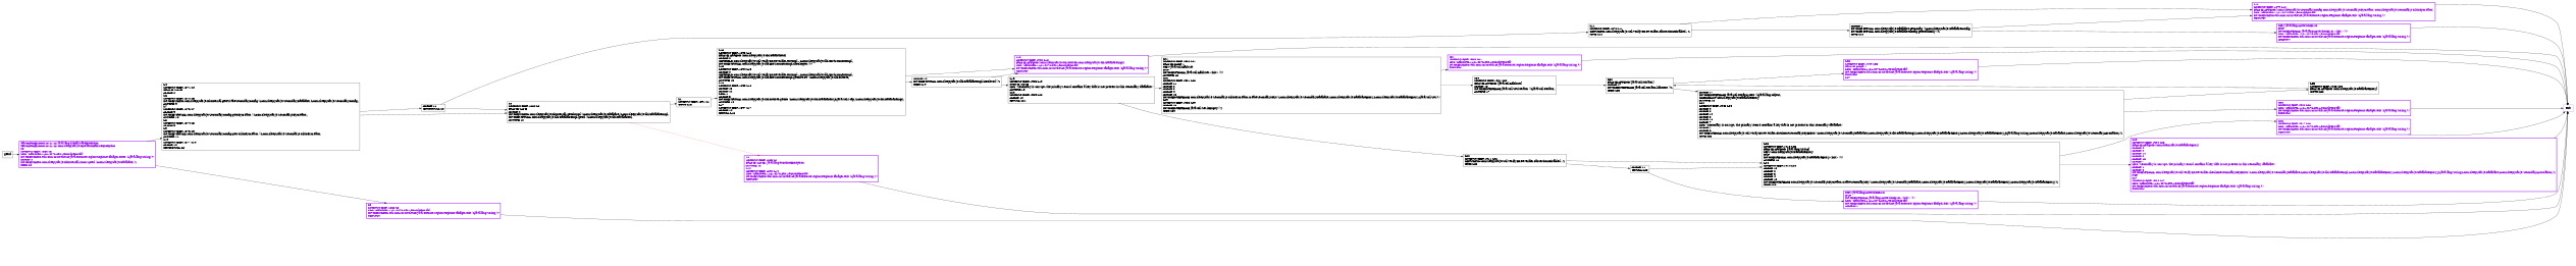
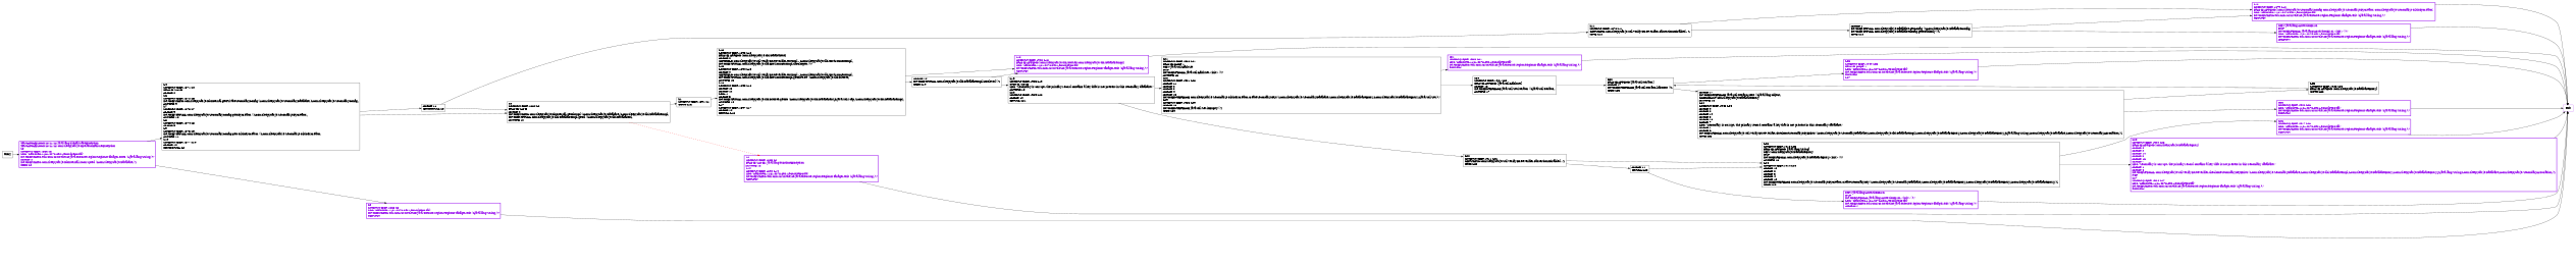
  digraph {
    rankdir=LR
    node [shape=record]
    n1 [label="L19\lLINENUMBER 1905 L19\lFRAME SAME\lLDC \"Secondary is corrupt: the primary record contains a key that is not present in this secondary database.\"\lASTORE 15\lL20\lLINENUMBER 1909 L20\lALOAD 10\lIFNULL L21\l"]
    n2 [label="L21\lLINENUMBER 1930 L21\lFRAME CHOP 1\lNEW java/util/HashSet\lDUP\lINVOKESPECIAL java/util/HashSet.\<init\> ()V\lASTORE 16\lL28\lLINENUMBER 1931 L28\lALOAD 11\lALOAD 2\lALOAD 3\lALOAD 4\lALOAD 16\lINVOKEINTERFACE com/sleepycat/je/SecondaryMultiKeyCreator.createSecondaryKeys (Lcom/sleepycat/je/SecondaryDatabase;Lcom/sleepycat/je/DatabaseEntry;Lcom/sleepycat/je/DatabaseEntry;Ljava/util/Set;)V\lL29\lLINENUMBER 1933 L29\lALOAD 16\lINVOKEINTERFACE java/util/Set.isEmpty ()Z\lIFEQ L30\l"]
    n3 [label="L22\lLINENUMBER 1911 L22\lGETSTATIC com/sleepycat/je/util/verify/BtreeVerifier.$assertionsDisabled : Z\lIFNE L23\l"]
    n4 [color=purple fontcolor=purple label="L31\lLINENUMBER 1935 L31\lLDC \"6ef80b93-1161-4278-8e21-93c2d09334fd\"\lINVOKESTATIC edu/cmu/cs/mvelezce/java/execute/region/RegionsManager.exit (Ljava/lang/String;)V\lRETURN\l" penwidth=3]
    n5 [label="L30\lLINENUMBER 1941 L30\lFRAME APPEND [java/util/HashSet]\lALOAD 16\lINVOKEINTERFACE java/util/Set.iterator ()Ljava/util/Iterator;\lASTORE 17\l"]
    n6 [label="ALOAD 11\lIFNULL L23\l"]
    n7 [label="L23\lLINENUMBER 1913 L23\lFRAME APPEND [java/lang/String]\lNEW com/sleepycat/je/DatabaseEntry\lDUP\lINVOKESPECIAL com/sleepycat/je/DatabaseEntry.\<init\> ()V\lASTORE 16\lL24\lLINENUMBER 1914 L24\lALOAD 10\lALOAD 2\lALOAD 3\lALOAD 4\lALOAD 16\lINVOKEINTERFACE com/sleepycat/je/SecondaryKeyCreator.createSecondaryKey (Lcom/sleepycat/je/SecondaryDatabase;Lcom/sleepycat/je/DatabaseEntry;Lcom/sleepycat/je/DatabaseEntry;Lcom/sleepycat/je/DatabaseEntry;)Z\lIFNE L25\l"]
    n8 [color=purple fontcolor=purple label="NEW java/lang/AssertionError\lDUP\lINVOKESPECIAL java/lang/AssertionError.\<init\> ()V\lLDC \"6ef80b93-1161-4278-8e21-93c2d09334fd\"\lINVOKESTATIC edu/cmu/cs/mvelezce/java/execute/region/RegionsManager.exit (Ljava/lang/String;)V\lATHROW\l" penwidth=3]
    exit [color=purple]
    n10 [color=purple fontcolor=purple label="L26\lLINENUMBER 1917 L26\lLDC \"6ef80b93-1161-4278-8e21-93c2d09334fd\"\lINVOKESTATIC edu/cmu/cs/mvelezce/java/execute/region/RegionsManager.exit (Ljava/lang/String;)V\lRETURN\l" penwidth=3]
    n11 [color=purple fontcolor=purple label="L25\lLINENUMBER 1920 L25\lFRAME APPEND [com/sleepycat/je/DatabaseEntry]\lALOAD 0\lALOAD 2\lALOAD 14\lALOAD 3\lALOAD 16\lLLOAD 7\lLDC \"Secondary is corrupt: the primary record contains a key that is not present in this secondary database.\"\lALOAD 1\lALOAD 6\lINVOKESPECIAL com/sleepycat/je/util/verify/BtreeVerifier.checkOneSecondaryKeyExists (Lcom/sleepycat/je/SecondaryDatabase;Lcom/sleepycat/je/dbi/DatabaseImpl;Lcom/sleepycat/je/DatabaseEntry;Lcom/sleepycat/je/DatabaseEntry;JLjava/lang/String;Lcom/sleepycat/je/Database;Lcom/sleepycat/je/SecondaryAssociation;)Z\lPOP\lL27\lLINENUMBER 1924 L27\lLDC \"6ef80b93-1161-4278-8e21-93c2d09334fd\"\lINVOKESTATIC edu/cmu/cs/mvelezce/java/execute/region/RegionsManager.exit (Ljava/lang/String;)V\lRETURN\l" penwidth=3]
    n12 [label="L1\lLINENUMBER 1891 L1\lGOTO L13\l"]
    n13 [label="L13\lLINENUMBER 1893 L13\lFRAME APPEND [com/sleepycat/je/dbi/DatabaseId]\lALOAD 0\lGETFIELD com/sleepycat/je/util/verify/BtreeVerifier.envImpl : Lcom/sleepycat/je/dbi/EnvironmentImpl;\lINVOKEVIRTUAL com/sleepycat/je/dbi/EnvironmentImpl.checkOpen ()V\lL15\lLINENUMBER 1894 L15\lALOAD 0\lGETFIELD com/sleepycat/je/util/verify/BtreeVerifier.envImpl : Lcom/sleepycat/je/dbi/EnvironmentImpl;\lINVOKEVIRTUAL com/sleepycat/je/dbi/EnvironmentImpl.getDbTree ()Lcom/sleepycat/je/dbi/DbTree;\lASTORE 13\lL16\lLINENUMBER 1895 L16\lALOAD 13\lALOAD 12\lLDC -1\lALOAD 5\lINVOKEVIRTUAL com/sleepycat/je/dbi/DbTree.getDb (Lcom/sleepycat/je/dbi/DatabaseId;JLjava/util/Map;)Lcom/sleepycat/je/dbi/DatabaseImpl;\lASTORE 14\lL17\lLINENUMBER 1897 L17\lALOAD 14\lIFNULL L18\l"]
    n14 [color=purple fontcolor=purple label="L18\lLINENUMBER 1902 L18\lFRAME APPEND [com/sleepycat/je/dbi/DbTree com/sleepycat/je/dbi/DatabaseImpl]\lLDC \"6ef80b93-1161-4278-8e21-93c2d09334fd\"\lINVOKESTATIC edu/cmu/cs/mvelezce/java/execute/region/RegionsManager.exit (Ljava/lang/String;)V\lRETURN\l" penwidth=3]
    n15 [label="ALOAD 14\lINVOKEVIRTUAL com/sleepycat/je/dbi/DatabaseImpl.isDeleted ()Z\lIFEQ L19\l"]
    n16 [label="ALOAD 11\lIFNONNULL L0\l"]
    n17 [label="L11\lLINENUMBER 1878 L11\lGETSTATIC com/sleepycat/je/util/verify/BtreeVerifier.$assertionsDisabled : Z\lIFNE L12\l"]
    n18 [label="L0\lLINENUMBER 1884 L0\lFRAME SAME\lALOAD 2\lINVOKESTATIC com/sleepycat/je/DbInternal.getDbImpl (Lcom/sleepycat/je/Database;)Lcom/sleepycat/je/dbi/DatabaseImpl;\lINVOKEVIRTUAL com/sleepycat/je/dbi/DatabaseImpl.getId ()Lcom/sleepycat/je/dbi/DatabaseId;\lASTORE 12\l"]
    n19 [label="ALOAD 1\lINVOKEVIRTUAL com/sleepycat/je/Database.getConfig ()Lcom/sleepycat/je/DatabaseConfig;\lINVOKEVIRTUAL com/sleepycat/je/DatabaseConfig.getReadOnly ()Z\lIFNE L12\l"]
    n20 [color=purple fontcolor=purple label="L12\lLINENUMBER 1879 L12\lFRAME APPEND [com/sleepycat/je/SecondaryConfig com/sleepycat/je/SecondaryKeyCreator com/sleepycat/je/SecondaryMultiKeyCreator]\lLDC \"6ef80b93-1161-4278-8e21-93c2d09334fd\"\lINVOKESTATIC edu/cmu/cs/mvelezce/java/execute/region/RegionsManager.exit (Ljava/lang/String;)V\lRETURN\l" penwidth=3]
    n21 [color=purple fontcolor=purple label="L2\lLINENUMBER 1885 L2\lFRAME SAME1 java/lang/RuntimeException\lASTORE 13\lL14\lLINENUMBER 1890 L14\lLDC \"6ef80b93-1161-4278-8e21-93c2d09334fd\"\lINVOKESTATIC edu/cmu/cs/mvelezce/java/execute/region/RegionsManager.exit (Ljava/lang/String;)V\lRETURN\l" penwidth=3]
    n22 [color=purple fontcolor=purple label="NEW java/lang/AssertionError\lDUP\lINVOKESPECIAL java/lang/AssertionError.\<init\> ()V\lLDC \"6ef80b93-1161-4278-8e21-93c2d09334fd\"\lINVOKESTATIC edu/cmu/cs/mvelezce/java/execute/region/RegionsManager.exit (Ljava/lang/String;)V\lATHROW\l" penwidth=3]
    n23 [label="L4\lLINENUMBER 1871 L4\lFRAME SAME\lALOAD 2\lL6\lLINENUMBER 1872 L6\lINVOKESTATIC com/sleepycat/je/DbInternal.getPrivateSecondaryConfig (Lcom/sleepycat/je/SecondaryDatabase;)Lcom/sleepycat/je/SecondaryConfig;\lASTORE 9\lL7\lLINENUMBER 1873 L7\lALOAD 9\lINVOKEVIRTUAL com/sleepycat/je/SecondaryConfig.getKeyCreator ()Lcom/sleepycat/je/SecondaryKeyCreator;\lASTORE 10\lL8\lLINENUMBER 1874 L8\lALOAD 9\lL9\lLINENUMBER 1875 L9\lINVOKEVIRTUAL com/sleepycat/je/SecondaryConfig.getMultiKeyCreator ()Lcom/sleepycat/je/SecondaryMultiKeyCreator;\lASTORE 11\lL10\lLINENUMBER 1877 L10\lALOAD 10\lIFNONNULL L0\l"]
    n24 [color=purple fontcolor=purple label="TRYCATCHBLOCK L0 L1 L2 java/lang/IllegalStateException\lTRYCATCHBLOCK L0 L1 L2 com/sleepycat/je/OperationFailureException\lL3\lLINENUMBER 1863 L3\lLDC \"6ef80b93-1161-4278-8e21-93c2d09334fd\"\lINVOKESTATIC edu/cmu/cs/mvelezce/java/execute/region/RegionsManager.enter (Ljava/lang/String;)V\lALOAD 2\lINVOKESTATIC com/sleepycat/je/DbInternal.isCorrupted (Lcom/sleepycat/je/Database;)Z\lIFEQ L4\l" penwidth=3]
    n25 [color=purple fontcolor=purple label="L5\lLINENUMBER 1868 L5\lLDC \"6ef80b93-1161-4278-8e21-93c2d09334fd\"\lINVOKESTATIC edu/cmu/cs/mvelezce/java/execute/region/RegionsManager.exit (Ljava/lang/String;)V\lRETURN\l" penwidth=3]
    n26 [label="L32\lFRAME APPEND [java/util/Iterator]\lALOAD 17\lINVOKEINTERFACE java/util/Iterator.hasNext ()Z\lIFEQ L33\l"]
    n27 [label="L35\lLINENUMBER 1948 L35\lFRAME APPEND [com/sleepycat/je/DatabaseEntry]\lGOTO L32\l"]
    n28 [color=purple fontcolor=purple label="L33\lLINENUMBER 1949 L33\lFRAME CHOP 1\lLDC \"6ef80b93-1161-4278-8e21-93c2d09334fd\"\lINVOKESTATIC edu/cmu/cs/mvelezce/java/execute/region/RegionsManager.exit (Ljava/lang/String;)V\lRETURN\lL37\l" penwidth=3]
    n29 [label="ALOAD 17\lINVOKEINTERFACE java/util/Iterator.next ()Ljava/lang/Object;\lCHECKCAST com/sleepycat/je/DatabaseEntry\lASTORE 18\lL34\lLINENUMBER 1943 L34\lALOAD 0\lALOAD 2\lALOAD 14\lALOAD 3\lALOAD 18\lLLOAD 7\lLDC \"Secondary is corrupt: the primary record contains a key that is not present in this secondary database.\"\lALOAD 1\lALOAD 6\lINVOKESPECIAL com/sleepycat/je/util/verify/BtreeVerifier.checkOneSecondaryKeyExists (Lcom/sleepycat/je/SecondaryDatabase;Lcom/sleepycat/je/dbi/DatabaseImpl;Lcom/sleepycat/je/DatabaseEntry;Lcom/sleepycat/je/DatabaseEntry;JLjava/lang/String;Lcom/sleepycat/je/Database;Lcom/sleepycat/je/SecondaryAssociation;)Z\lIFNE L35\l"]
    n30 [color=purple fontcolor=purple label="L36\lLINENUMBER 1946 L36\lLDC \"6ef80b93-1161-4278-8e21-93c2d09334fd\"\lINVOKESTATIC edu/cmu/cs/mvelezce/java/execute/region/RegionsManager.exit (Ljava/lang/String;)V\lRETURN\l" penwidth=3]
-   entry [label=getId]
+   entry
    n1 -> n2
    n1 -> n3
    n2 -> n4
    n2 -> n5
    n3 -> n6
    n3 -> n7
    n4 -> exit
    n5 -> n26
    n6 -> n7
    n6 -> n8
    n7 -> n10
    n7 -> n11
    n8 -> exit
    n10 -> exit
    n11 -> exit
    n12 -> n13
    n13 -> n14
    n13 -> n15
    n14 -> exit
    n15 -> n1
    n15 -> n14
    n16 -> n17
    n16 -> n18
    n17 -> n19
    n17 -> n20
    n18 -> n12
    n18 -> n21 [color=red style=dashed]
    n19 -> n20
    n19 -> n22
    n20 -> exit
    n21 -> exit
    n22 -> exit
    n23 -> n16
    n23 -> n18
    n24 -> n23
    n24 -> n25
    n25 -> exit
    n26 -> n28
    n26 -> n29
    n27 -> n26
    n28 -> exit
    n29 -> n27
    n29 -> n30
    n30 -> exit
    entry -> n24
  }
